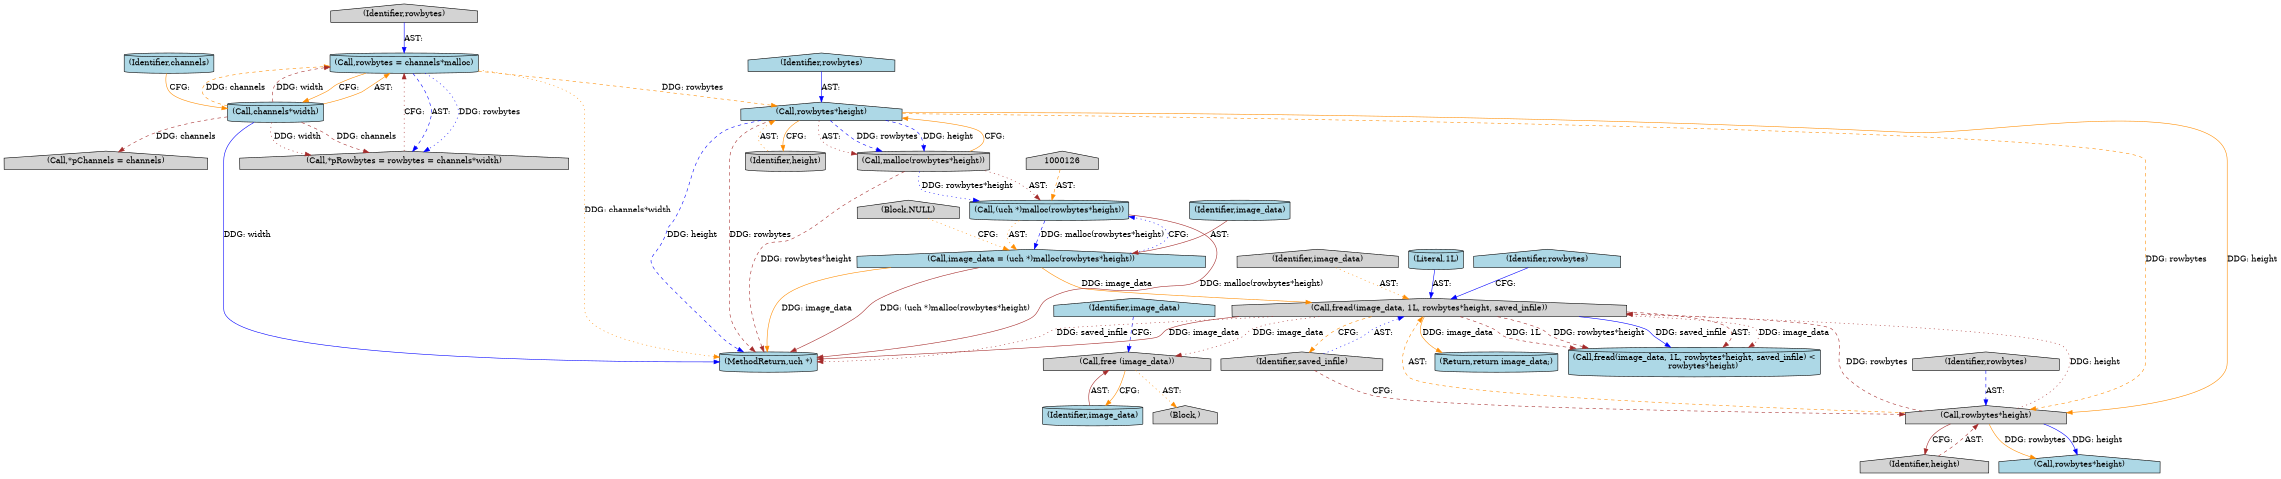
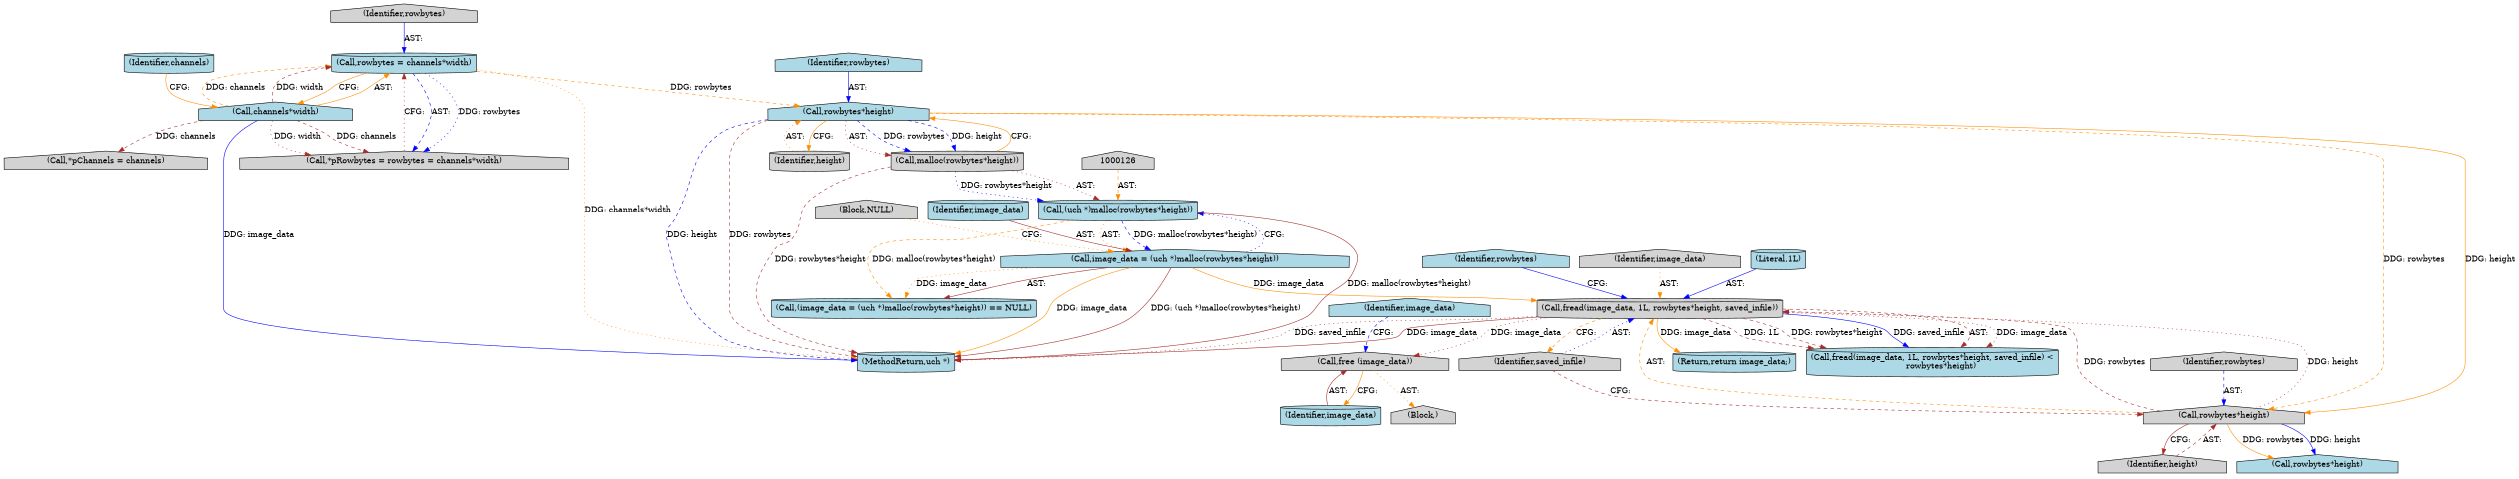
  digraph {
    fontname="DejaVu Serif"
    node [fillcolor=lightblue fontname="DejaVu Serif" shape=house style=filled]
    edge [color=brown fontname="DejaVu Serif" style=solid]
    n1 [fillcolor=lightgrey label="(Call,free (image_data))"]
    n2 [fillcolor=lightgrey label="(Block,)"]
    n3 [label="(Identifier,image_data)" shape=cylinder]
-   n4 [fillcolor=lightgrey label="(Call,fread(image_data, 1L, rowbytes*height, saved_infile))"]
+   n4 [fillcolor=lightgrey label="(Call,fread(image_data, 1L, rowbytes*height, saved_infile))" shape=cylinder]
    n5 [label="(Return,return image_data;)" shape=cylinder]
    n6 [label="(Call,fread(image_data, 1L, rowbytes*height, saved_infile) <\n       rowbytes*height)" shape=cylinder]
    n7 [fillcolor=lightgrey label="(Identifier,saved_infile)"]
    n8 [label="(MethodReturn,uch *)" shape=cylinder]
    n9 [fillcolor=lightgrey label="(Call,rowbytes*height)"]
    n10 [label="(Call,image_data = (uch *)malloc(rowbytes*height))"]
    n11 [label="(Call,(uch *)malloc(rowbytes*height))" shape=cylinder]
+   n12 [label="(Call,(image_data = (uch *)malloc(rowbytes*height)) == NULL)" shape=cylinder]
    n13 [fillcolor=lightgrey label="(Call,malloc(rowbytes*height))" shape=cylinder]
    n14 [label="(Call,rowbytes*height)"]
    n15 [fillcolor=lightgrey label="(Identifier,height)" shape=cylinder]
    n16 [fillcolor=lightgrey label="(Identifier,height)"]
    n17 [label="(Call,rowbytes*height)"]
-   n18 [label="(Call,rowbytes = channels*malloc)" shape=cylinder]
-   n19 [label="(Call,channels*width)" shape=cylinder]
+   n18 [label="(Call,rowbytes = channels*width)" shape=cylinder]
+   n19 [label="(Call,channels*width)"]
    n20 [fillcolor=lightgrey label="(Call,*pRowbytes = rowbytes = channels*width)"]
    n21 [fillcolor=lightgrey label="(Call,*pChannels = channels)"]
    n22 [fillcolor=lightgrey label="(Identifier,rowbytes)"]
    n23 [label="(Identifier,channels)" shape=cylinder]
    n24 [fillcolor=lightgrey label="(Identifier,image_data)"]
    n25 [label="(Literal,1L)" shape=cylinder]
    n26 [fillcolor=lightgrey label="(Identifier,rowbytes)"]
    n27 [label="(Identifier,rowbytes)"]
    n28 [label="(Identifier,image_data)"]
    n29 [label="(Identifier,rowbytes)"]
    n30 [fillcolor=lightgrey label="(Block,NULL)"]
    n31 [label="(Identifier,image_data)" shape=cylinder]
    1000126 [fillcolor=lightgrey]
    n1 -> n2 [color=darkorange label="AST: " style=dotted]
    n1 -> n3 [color=darkorange label="CFG: "]
    n3 -> n1 [label="AST: "]
    n4 -> n1 [label="DDG: image_data" style=dotted]
    n4 -> n5 [color=darkorange label="DDG: image_data"]
    n4 -> n6 [label="AST: " style=dashed]
    n4 -> n6 [label="DDG: image_data" style=dotted]
    n4 -> n6 [label="DDG: 1L" style=dashed]
    n4 -> n6 [label="DDG: rowbytes*height" style=dashed]
    n4 -> n6 [color=blue label="DDG: saved_infile"]
    n4 -> n7 [color=darkorange label="CFG: " style=dashed]
    n4 -> n8 [label="DDG: saved_infile" style=dotted]
    n4 -> n8 [label="DDG: image_data"]
    n7 -> n4 [color=blue label="AST: " style=dotted]
    n7 -> n9 [label="CFG: " style=dashed]
    n9 -> n4 [color=darkorange label="AST: " style=dashed]
    n9 -> n4 [label="DDG: rowbytes" style=dashed]
    n9 -> n4 [label="DDG: height" style=dotted]
    n9 -> n16 [label="CFG: "]
    n9 -> n17 [color=darkorange label="DDG: rowbytes"]
    n9 -> n17 [color=blue label="DDG: height"]
    n10 -> n4 [color=darkorange label="DDG: image_data"]
    n10 -> n8 [label="DDG: (uch *)malloc(rowbytes*height)"]
    n10 -> n8 [color=darkorange label="DDG: image_data"]
    n10 -> n11 [color=blue label="CFG: " style=dotted]
+   n10 -> n12 [label="AST: "]
+   n10 -> n12 [color=darkorange label="DDG: image_data" style=dotted]
    n11 -> n8 [label="DDG: malloc(rowbytes*height)"]
    n11 -> n10 [color=darkorange label="AST: " style=dotted]
    n11 -> n10 [color=blue label="DDG: malloc(rowbytes*height)" style=dashed]
+   n11 -> n12 [color=darkorange label="DDG: malloc(rowbytes*height)" style=dashed]
    n13 -> n8 [label="DDG: rowbytes*height" style=dashed]
    n13 -> n11 [label="AST: " style=dotted]
    n13 -> n11 [color=blue label="DDG: rowbytes*height" style=dotted]
    n13 -> n14 [color=darkorange label="CFG: "]
    n14 -> n8 [color=blue label="DDG: height" style=dashed]
    n14 -> n8 [label="DDG: rowbytes" style=dashed]
    n14 -> n9 [color=darkorange label="DDG: rowbytes" style=dashed]
    n14 -> n9 [color=darkorange label="DDG: height"]
    n14 -> n13 [label="AST: " style=dotted]
    n14 -> n13 [color=blue label="DDG: rowbytes" style=dashed]
    n14 -> n13 [color=blue label="DDG: height" style=dashed]
    n14 -> n15 [color=darkorange label="CFG: "]
    n15 -> n14 [color=darkorange label="AST: " style=dotted]
    n16 -> n9 [label="AST: " style=dashed]
    n18 -> n8 [color=darkorange label="DDG: channels*width" style=dotted]
    n18 -> n14 [color=darkorange label="DDG: rowbytes" style=dashed]
    n18 -> n19 [color=darkorange label="CFG: "]
    n18 -> n20 [color=blue label="AST: " style=dashed]
    n18 -> n20 [color=blue label="DDG: rowbytes" style=dotted]
-   n19 -> n8 [color=blue label="DDG: width"]
+   n19 -> n8 [color=blue label="DDG: image_data"]
    n19 -> n18 [color=darkorange label="AST: "]
    n19 -> n18 [color=darkorange label="DDG: channels" style=dashed]
    n19 -> n18 [label="DDG: width" style=dashed]
    n19 -> n20 [label="DDG: channels" style=dashed]
    n19 -> n20 [label="DDG: width" style=dotted]
    n19 -> n21 [label="DDG: channels" style=dashed]
    n20 -> n18 [label="CFG: " style=dotted]
    n22 -> n18 [color=blue label="AST: "]
    n23 -> n19 [color=darkorange label="CFG: "]
    n24 -> n4 [color=darkorange label="AST: " style=dotted]
    n25 -> n4 [color=blue label="AST: "]
    n26 -> n9 [color=blue label="AST: " style=dashed]
    n27 -> n4 [color=blue label="CFG: "]
    n28 -> n1 [color=blue label="CFG: " style=dashed]
    n29 -> n14 [color=blue label="AST: "]
    n30 -> n10 [color=darkorange label="CFG: " style=dotted]
    n31 -> n10 [label="AST: "]
    1000126 -> n11 [color=darkorange label="AST: " style=dashed]
  }
